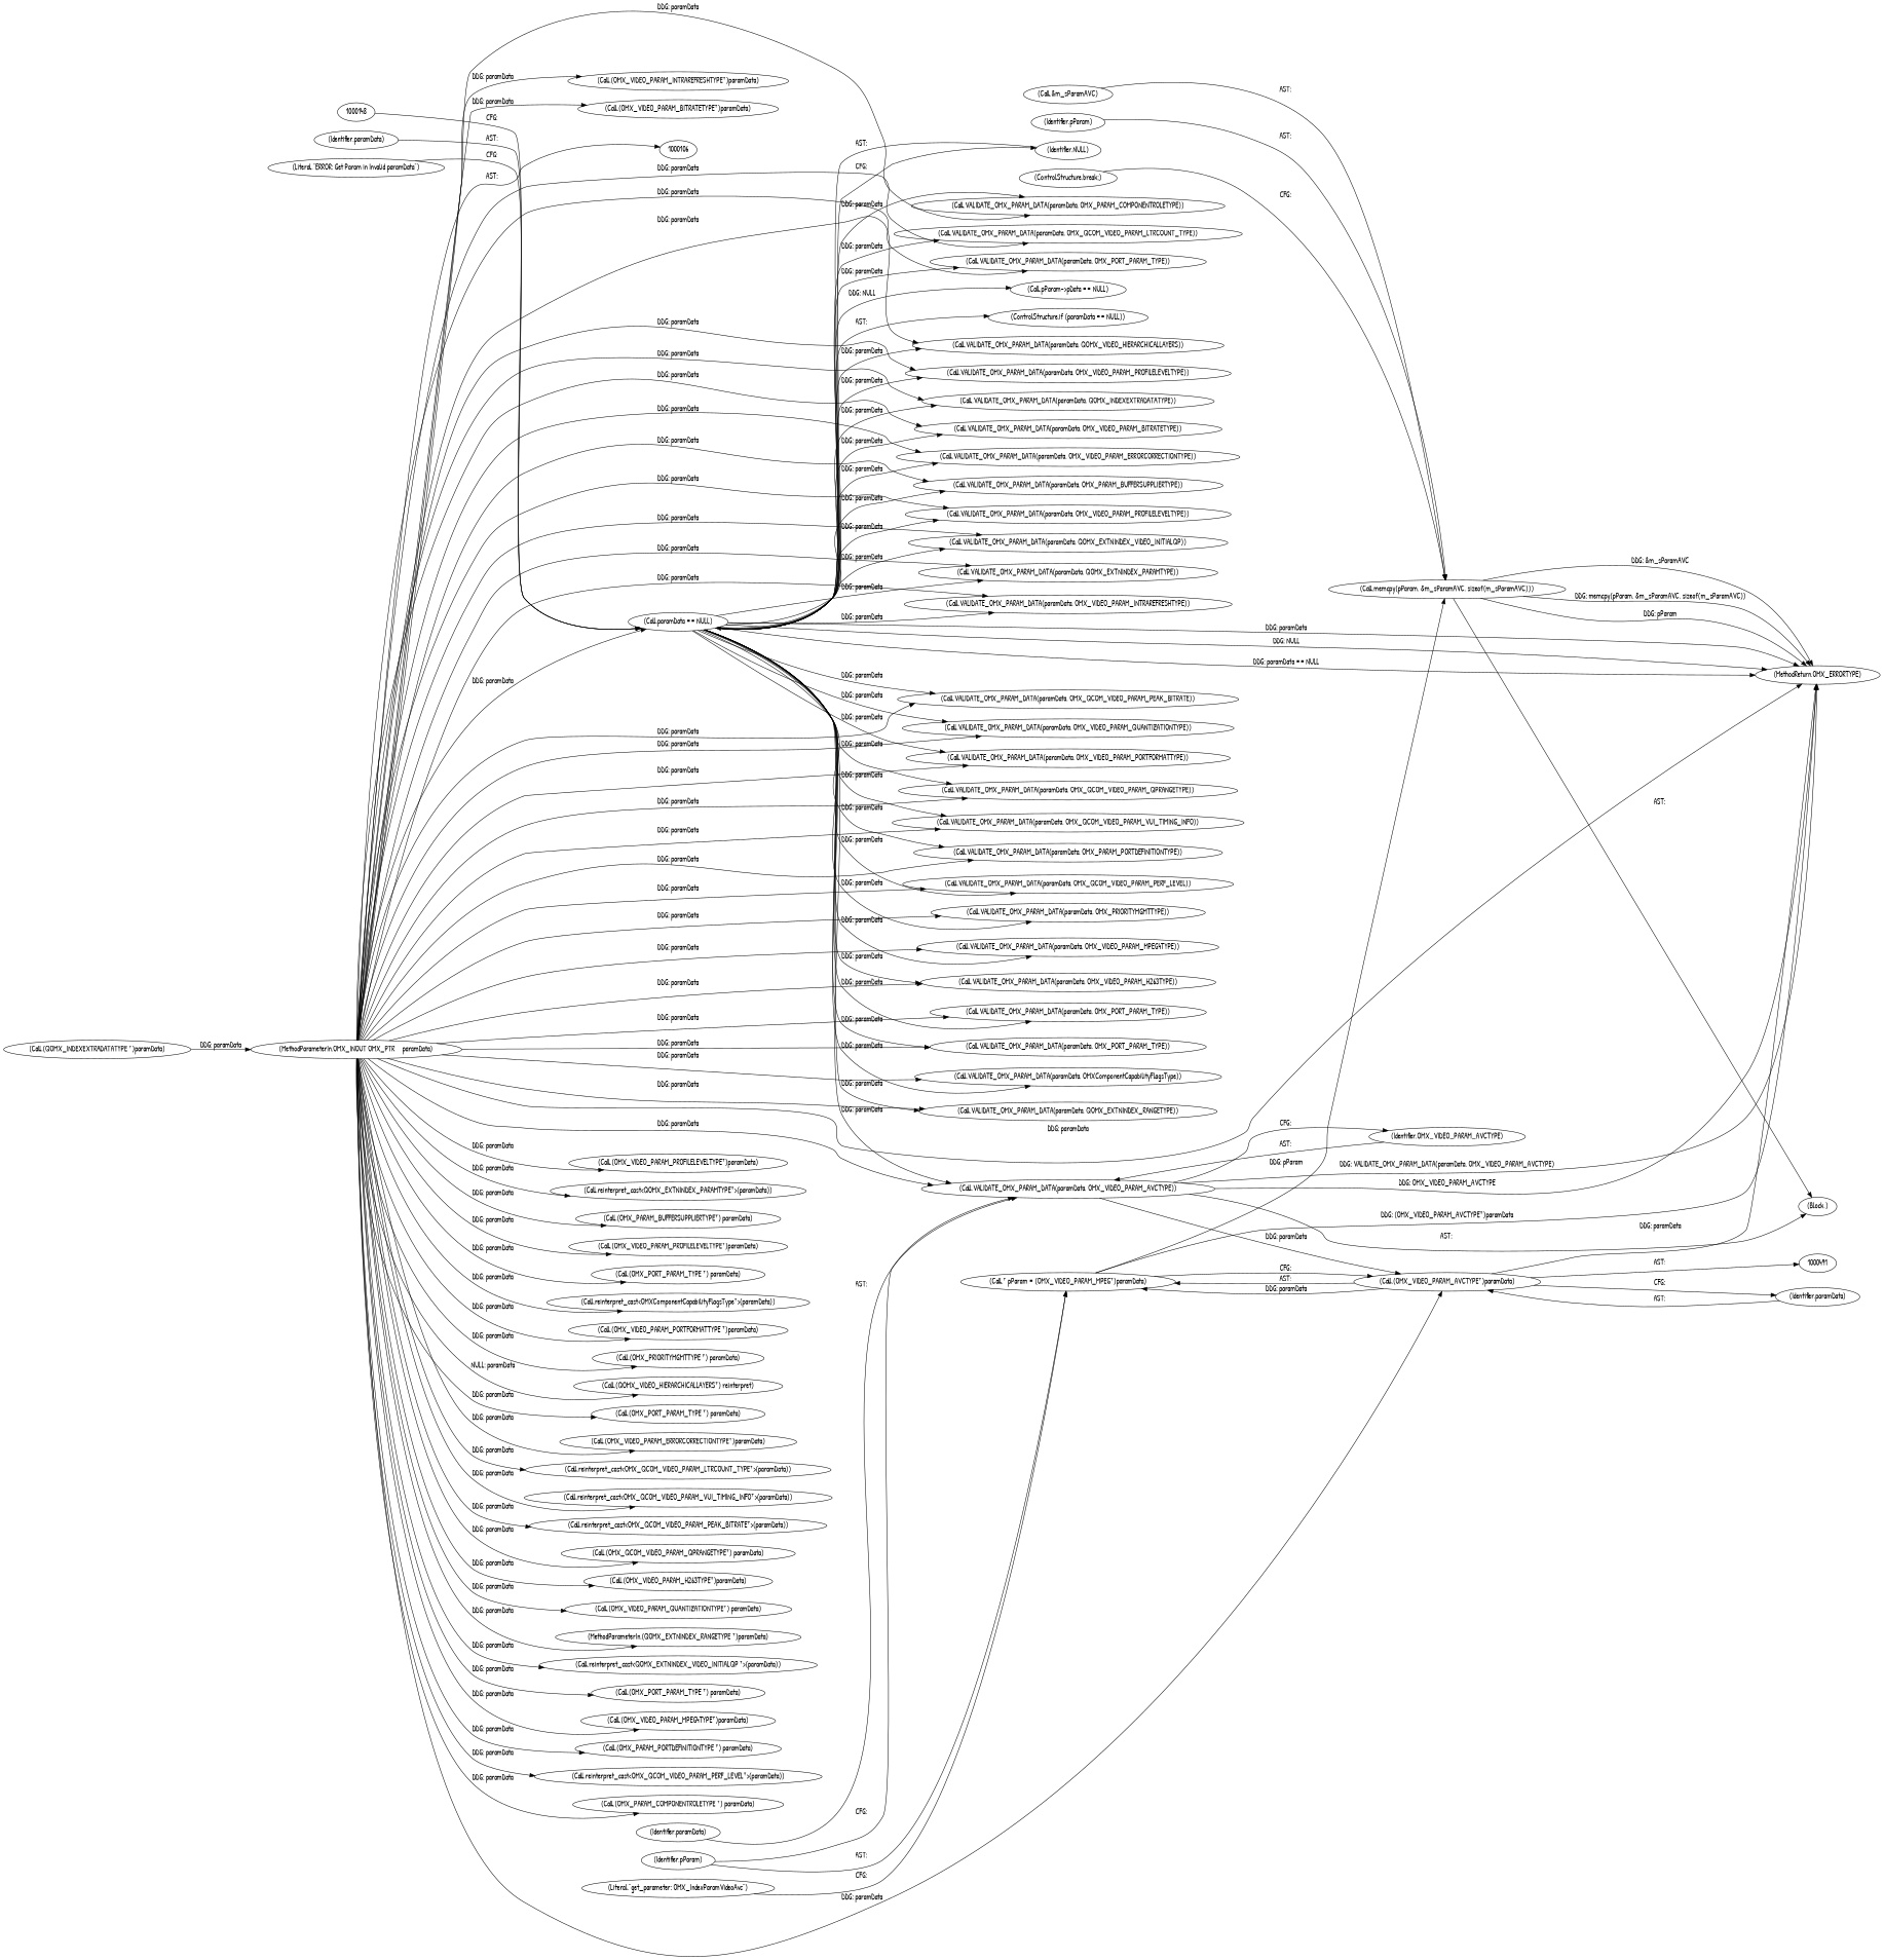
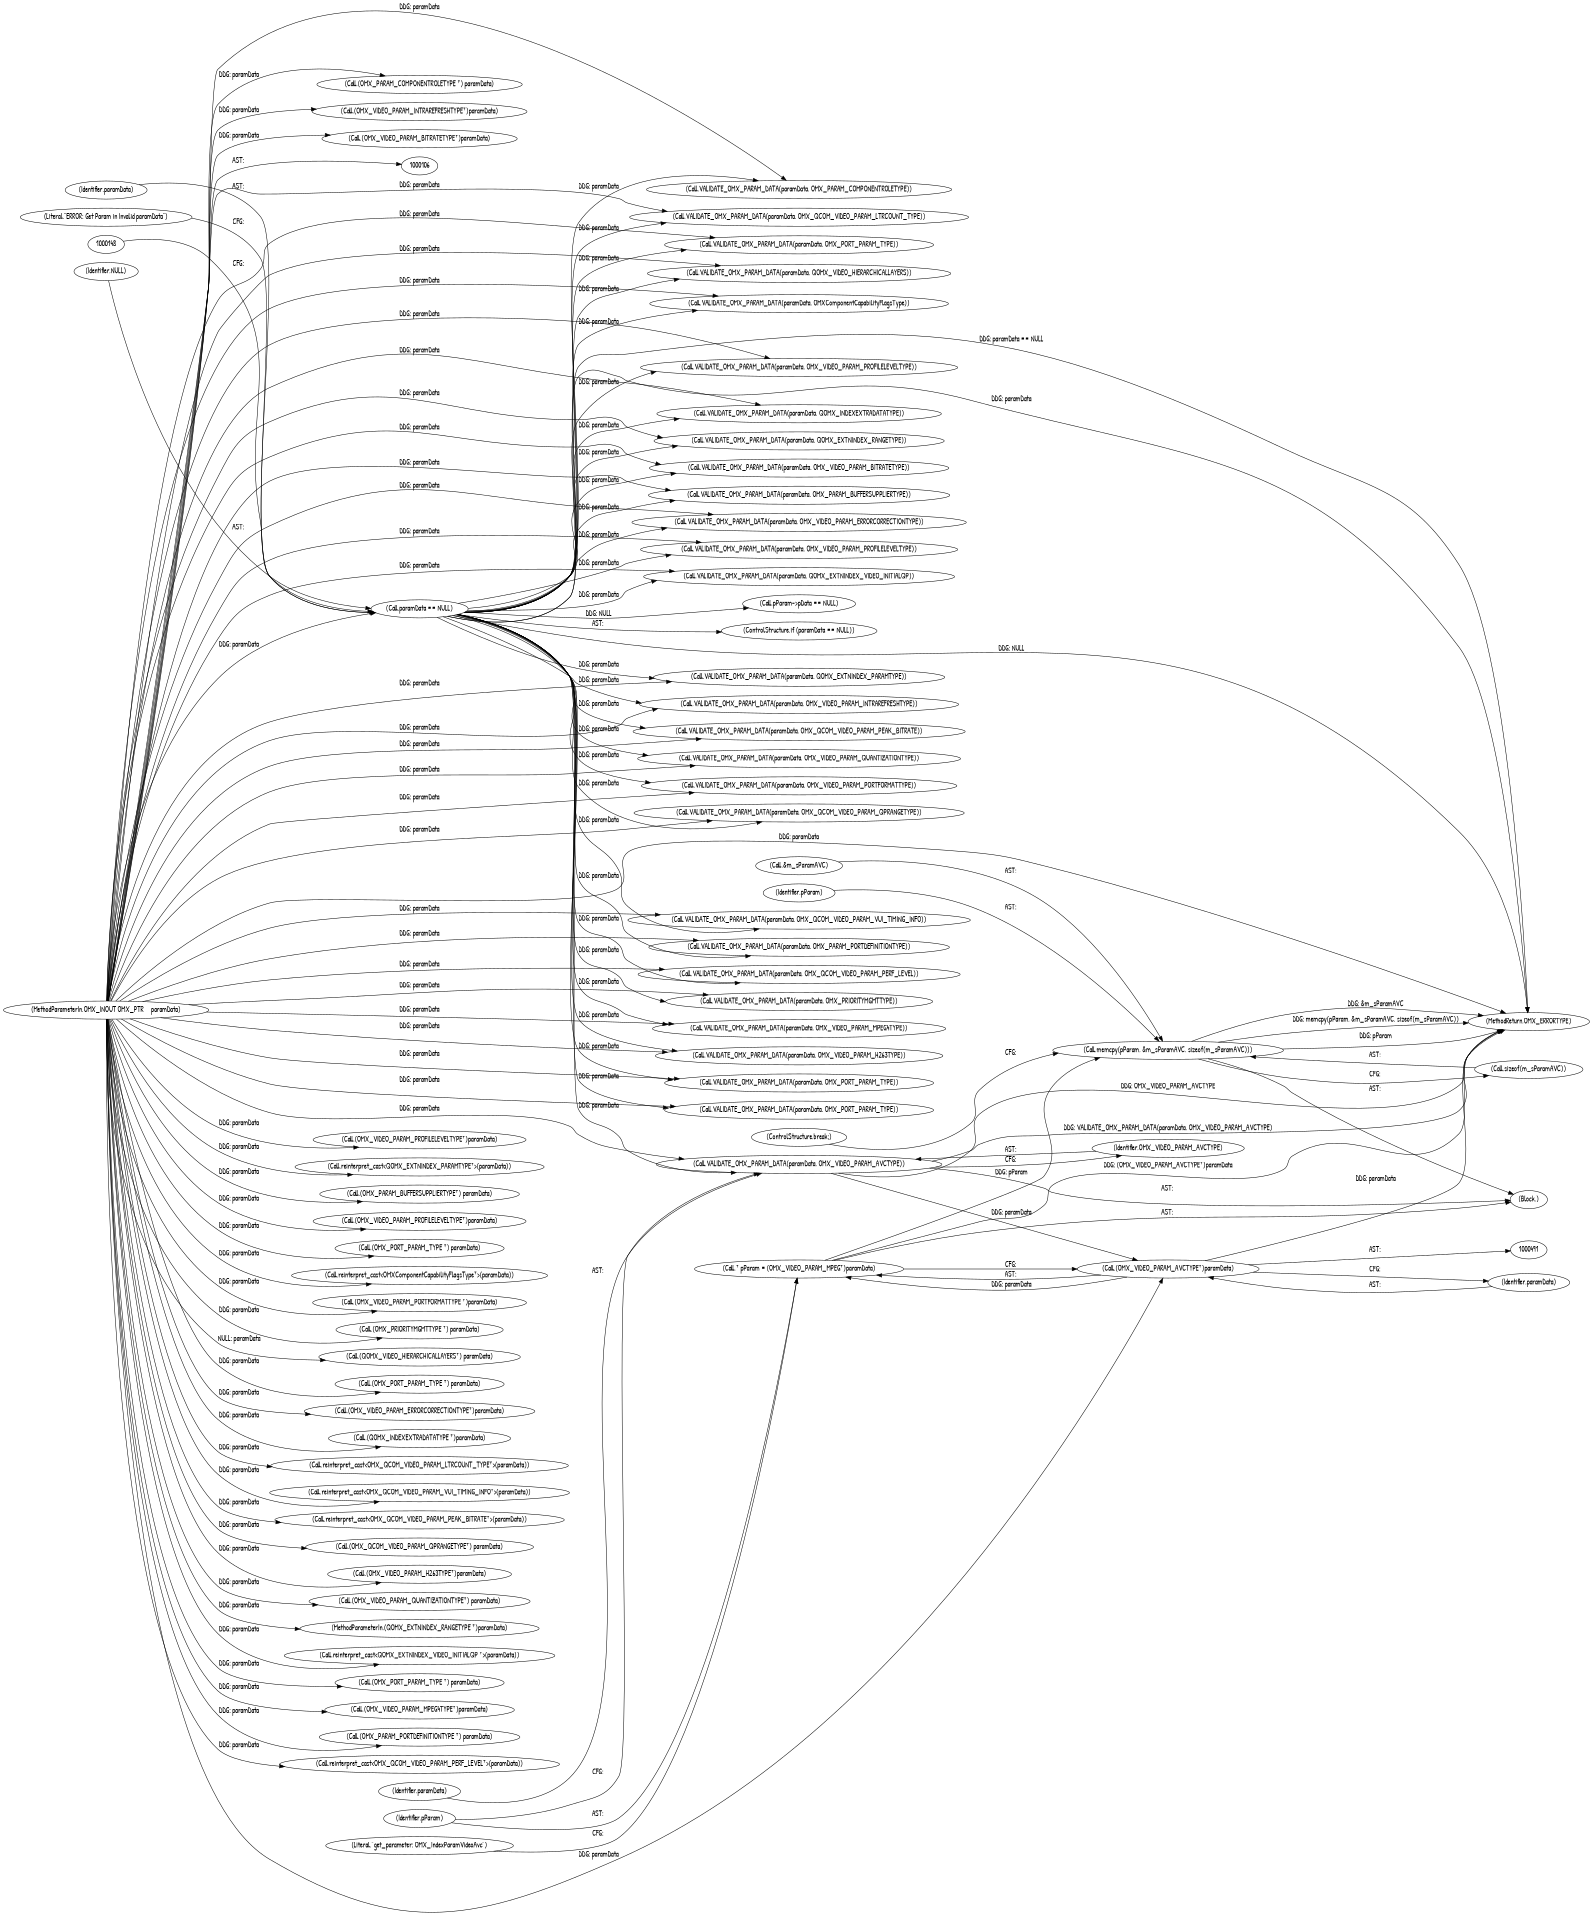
  digraph {
    fontname="Patrick Hand"
    rankdir=LR
    node [fontname="Patrick Hand"]
    edge [fontname="Patrick Hand"]
    n1 [label="(Call,memcpy(pParam, &m_sParamAVC, sizeof(m_sParamAVC)))"]
+   n2 [label="(Call,sizeof(m_sParamAVC))"]
    n3 [label="(MethodReturn,OMX_ERRORTYPE)"]
    n4 [label="(Block,)"]
    n5 [label="(Call,* pParam = (OMX_VIDEO_PARAM_MPEG*)paramData)"]
    n6 [label="(Call,(OMX_VIDEO_PARAM_AVCTYPE*)paramData)"]
    n7 [label="(Identifier,paramData)"]
    1000491
    n9 [label="(Call,VALIDATE_OMX_PARAM_DATA(paramData, OMX_VIDEO_PARAM_AVCTYPE))"]
    n10 [label="(Identifier,OMX_VIDEO_PARAM_AVCTYPE)"]
    n11 [label="(Call,paramData == NULL)"]
    n12 [label="(Call,VALIDATE_OMX_PARAM_DATA(paramData, OMX_PARAM_COMPONENTROLETYPE))"]
    n13 [label="(Call,VALIDATE_OMX_PARAM_DATA(paramData, OMX_QCOM_VIDEO_PARAM_LTRCOUNT_TYPE))"]
    n14 [label="(Call,pParam->pData == NULL)"]
    n15 [label="(Call,VALIDATE_OMX_PARAM_DATA(paramData, OMX_PORT_PARAM_TYPE))"]
    n16 [label="(Call,VALIDATE_OMX_PARAM_DATA(paramData, QOMX_VIDEO_HIERARCHICALLAYERS))"]
    n17 [label="(Call,VALIDATE_OMX_PARAM_DATA(paramData, OMX_VIDEO_PARAM_PROFILELEVELTYPE))"]
    n18 [label="(Call,VALIDATE_OMX_PARAM_DATA(paramData, QOMX_INDEXEXTRADATATYPE))"]
    n19 [label="(Call,VALIDATE_OMX_PARAM_DATA(paramData, OMX_PARAM_BUFFERSUPPLIERTYPE))"]
    n20 [label="(ControlStructure,if (paramData == NULL))"]
    n21 [label="(Call,VALIDATE_OMX_PARAM_DATA(paramData, OMX_VIDEO_PARAM_PROFILELEVELTYPE))"]
    n22 [label="(Call,VALIDATE_OMX_PARAM_DATA(paramData, QOMX_EXTNINDEX_PARAMTYPE))"]
    n23 [label="(Call,VALIDATE_OMX_PARAM_DATA(paramData, OMX_QCOM_VIDEO_PARAM_PEAK_BITRATE))"]
    n24 [label="(Call,VALIDATE_OMX_PARAM_DATA(paramData, OMX_VIDEO_PARAM_PORTFORMATTYPE))"]
    n25 [label="(Call,VALIDATE_OMX_PARAM_DATA(paramData, OMX_QCOM_VIDEO_PARAM_QPRANGETYPE))"]
    n26 [label="(Call,VALIDATE_OMX_PARAM_DATA(paramData, OMX_QCOM_VIDEO_PARAM_VUI_TIMING_INFO))"]
    n27 [label="(Call,VALIDATE_OMX_PARAM_DATA(paramData, OMX_PARAM_PORTDEFINITIONTYPE))"]
    n28 [label="(Call,VALIDATE_OMX_PARAM_DATA(paramData, OMX_QCOM_VIDEO_PARAM_PERF_LEVEL))"]
    n29 [label="(Call,VALIDATE_OMX_PARAM_DATA(paramData, OMX_PRIORITYMGMTTYPE))"]
    n30 [label="(Call,VALIDATE_OMX_PARAM_DATA(paramData, OMX_VIDEO_PARAM_MPEG4TYPE))"]
    n31 [label="(Call,VALIDATE_OMX_PARAM_DATA(paramData, OMX_VIDEO_PARAM_H263TYPE))"]
    n32 [label="(Call,VALIDATE_OMX_PARAM_DATA(paramData, OMX_PORT_PARAM_TYPE))"]
    n33 [label="(Call,VALIDATE_OMX_PARAM_DATA(paramData, OMX_PORT_PARAM_TYPE))"]
    n34 [label="(Call,VALIDATE_OMX_PARAM_DATA(paramData, OMXComponentCapabilityFlagsType))"]
    n35 [label="(Call,VALIDATE_OMX_PARAM_DATA(paramData, QOMX_EXTNINDEX_RANGETYPE))"]
    n36 [label="(Call,VALIDATE_OMX_PARAM_DATA(paramData, OMX_VIDEO_PARAM_BITRATETYPE))"]
    n37 [label="(Call,VALIDATE_OMX_PARAM_DATA(paramData, OMX_VIDEO_PARAM_ERRORCORRECTIONTYPE))"]
    n38 [label="(Identifier,NULL)"]
    n39 [label="(Call,VALIDATE_OMX_PARAM_DATA(paramData, QOMX_EXTNINDEX_VIDEO_INITIALQP))"]
    n40 [label="(Call,VALIDATE_OMX_PARAM_DATA(paramData, OMX_VIDEO_PARAM_INTRAREFRESHTYPE))"]
    n41 [label="(Call,VALIDATE_OMX_PARAM_DATA(paramData, OMX_VIDEO_PARAM_QUANTIZATIONTYPE))"]
    n42 [label="(MethodParameterIn,OMX_INOUT OMX_PTR     paramData)"]
    n43 [label="(Call,(OMX_VIDEO_PARAM_PROFILELEVELTYPE*)paramData)"]
    n44 [label="(Call,reinterpret_cast<QOMX_EXTNINDEX_PARAMTYPE*>(paramData))"]
    n45 [label="(Call,(OMX_PARAM_BUFFERSUPPLIERTYPE*) paramData)"]
    n46 [label="(Call,(OMX_VIDEO_PARAM_PROFILELEVELTYPE*)paramData)"]
    n47 [label="(Call,(OMX_PORT_PARAM_TYPE *) paramData)"]
    n48 [label="(Call,reinterpret_cast<OMXComponentCapabilityFlagsType*>(paramData))"]
    n49 [label="(Call,(OMX_VIDEO_PARAM_PORTFORMATTYPE *)paramData)"]
    n50 [label="(Call,(OMX_PRIORITYMGMTTYPE *) paramData)"]
-   n51 [label="(Call,(QOMX_VIDEO_HIERARCHICALLAYERS*) reinterpret)"]
+   n51 [label="(Call,(QOMX_VIDEO_HIERARCHICALLAYERS*) paramData)"]
    n52 [label="(Call,(OMX_PORT_PARAM_TYPE *) paramData)"]
    n53 [label="(Call,(OMX_VIDEO_PARAM_ERRORCORRECTIONTYPE*)paramData)"]
    n54 [label="(Call,(QOMX_INDEXEXTRADATATYPE *)paramData)"]
    n55 [label="(Call,reinterpret_cast<OMX_QCOM_VIDEO_PARAM_LTRCOUNT_TYPE*>(paramData))"]
    n56 [label="(Call,reinterpret_cast<OMX_QCOM_VIDEO_PARAM_VUI_TIMING_INFO*>(paramData))"]
    n57 [label="(Call,reinterpret_cast<OMX_QCOM_VIDEO_PARAM_PEAK_BITRATE*>(paramData))"]
    n58 [label="(Call,(OMX_QCOM_VIDEO_PARAM_QPRANGETYPE*) paramData)"]
    n59 [label="(Call,(OMX_VIDEO_PARAM_H263TYPE*)paramData)"]
    n60 [label="(Call,(OMX_VIDEO_PARAM_QUANTIZATIONTYPE*) paramData)"]
    n61 [label="(MethodParameterIn,(QOMX_EXTNINDEX_RANGETYPE *)paramData)"]
    n62 [label="(Call,reinterpret_cast<QOMX_EXTNINDEX_VIDEO_INITIALQP *>(paramData))"]
    n63 [label="(Call,(OMX_PORT_PARAM_TYPE *) paramData)"]
    n64 [label="(Call,(OMX_VIDEO_PARAM_MPEG4TYPE*)paramData)"]
    n65 [label="(Call,(OMX_PARAM_PORTDEFINITIONTYPE *) paramData)"]
    n66 [label="(Call,reinterpret_cast<OMX_QCOM_VIDEO_PARAM_PERF_LEVEL*>(paramData))"]
    n67 [label="(Call,(OMX_PARAM_COMPONENTROLETYPE *) paramData)"]
    n68 [label="(Call,(OMX_VIDEO_PARAM_INTRAREFRESHTYPE*)paramData)"]
    n69 [label="(Call,(OMX_VIDEO_PARAM_BITRATETYPE*)paramData)"]
    1000106
    n71 [label="(Literal,\"get_parameter: OMX_IndexParamVideoAvc\")"]
    n72 [label="(Identifier,paramData)"]
    n73 [label="(Call,&m_sParamAVC)"]
    n74 [label="(Identifier,pParam)"]
    n75 [label="(ControlStructure,break;)"]
    n76 [label="(Identifier,pParam)"]
    n77 [label="(Literal,\"ERROR: Get Param in Invalid paramData\")"]
    n78 [label="(Identifier,paramData)"]
    1000148
+   n1 -> n2 [label="CFG: "]
    n1 -> n3 [label="DDG: pParam"]
    n1 -> n3 [label="DDG: &m_sParamAVC"]
    n1 -> n3 [label="DDG: memcpy(pParam, &m_sParamAVC, sizeof(m_sParamAVC))"]
    n1 -> n4 [label="AST: "]
+   n2 -> n1 [label="AST: "]
    n5 -> n1 [label="DDG: pParam"]
    n5 -> n3 [label="DDG: (OMX_VIDEO_PARAM_AVCTYPE*)paramData"]
+   n5 -> n4 [label="AST: "]
    n5 -> n6 [label="CFG: "]
    n6 -> n3 [label="DDG: paramData"]
    n6 -> n5 [label="AST: "]
    n6 -> n5 [label="DDG: paramData"]
    n6 -> n7 [label="CFG: "]
    n6 -> 1000491 [label="AST: "]
    n7 -> n6 [label="AST: "]
    n9 -> n3 [label="DDG: OMX_VIDEO_PARAM_AVCTYPE"]
    n9 -> n3 [label="DDG: VALIDATE_OMX_PARAM_DATA(paramData, OMX_VIDEO_PARAM_AVCTYPE)"]
    n9 -> n4 [label="AST: "]
    n9 -> n6 [label="DDG: paramData"]
    n9 -> n10 [label="CFG: "]
    n10 -> n9 [label="AST: "]
    n11 -> n3 [label="DDG: paramData"]
    n11 -> n3 [label="DDG: NULL"]
    n11 -> n3 [label="DDG: paramData == NULL"]
    n11 -> n9 [label="DDG: paramData"]
    n11 -> n12 [label="DDG: paramData"]
    n11 -> n13 [label="DDG: paramData"]
    n11 -> n14 [label="DDG: NULL"]
    n11 -> n15 [label="DDG: paramData"]
    n11 -> n16 [label="DDG: paramData"]
    n11 -> n17 [label="DDG: paramData"]
    n11 -> n18 [label="DDG: paramData"]
    n11 -> n19 [label="DDG: paramData"]
    n11 -> n20 [label="AST: "]
    n11 -> n21 [label="DDG: paramData"]
    n11 -> n22 [label="DDG: paramData"]
    n11 -> n23 [label="DDG: paramData"]
    n11 -> n24 [label="DDG: paramData"]
    n11 -> n25 [label="DDG: paramData"]
    n11 -> n26 [label="DDG: paramData"]
    n11 -> n27 [label="DDG: paramData"]
    n11 -> n28 [label="DDG: paramData"]
    n11 -> n29 [label="DDG: paramData"]
    n11 -> n30 [label="DDG: paramData"]
    n11 -> n31 [label="DDG: paramData"]
    n11 -> n32 [label="DDG: paramData"]
    n11 -> n33 [label="DDG: paramData"]
    n11 -> n34 [label="DDG: paramData"]
    n11 -> n35 [label="DDG: paramData"]
    n11 -> n36 [label="DDG: paramData"]
    n11 -> n37 [label="DDG: paramData"]
-   n11 -> n38 [label="CFG: "]
    n11 -> n39 [label="DDG: paramData"]
    n11 -> n40 [label="DDG: paramData"]
    n11 -> n41 [label="DDG: paramData"]
    n38 -> n11 [label="AST: "]
    n42 -> n3 [label="DDG: paramData"]
    n42 -> n6 [label="DDG: paramData"]
    n42 -> n9 [label="DDG: paramData"]
    n42 -> n11 [label="DDG: paramData"]
    n42 -> n12 [label="DDG: paramData"]
    n42 -> n13 [label="DDG: paramData"]
    n42 -> n15 [label="DDG: paramData"]
    n42 -> n16 [label="DDG: paramData"]
    n42 -> n17 [label="DDG: paramData"]
    n42 -> n18 [label="DDG: paramData"]
    n42 -> n19 [label="DDG: paramData"]
    n42 -> n21 [label="DDG: paramData"]
    n42 -> n22 [label="DDG: paramData"]
    n42 -> n23 [label="DDG: paramData"]
    n42 -> n24 [label="DDG: paramData"]
    n42 -> n25 [label="DDG: paramData"]
    n42 -> n26 [label="DDG: paramData"]
    n42 -> n27 [label="DDG: paramData"]
    n42 -> n28 [label="DDG: paramData"]
    n42 -> n29 [label="DDG: paramData"]
    n42 -> n30 [label="DDG: paramData"]
    n42 -> n31 [label="DDG: paramData"]
    n42 -> n32 [label="DDG: paramData"]
    n42 -> n33 [label="DDG: paramData"]
    n42 -> n34 [label="DDG: paramData"]
    n42 -> n35 [label="DDG: paramData"]
    n42 -> n36 [label="DDG: paramData"]
    n42 -> n37 [label="DDG: paramData"]
    n42 -> n39 [label="DDG: paramData"]
    n42 -> n40 [label="DDG: paramData"]
    n42 -> n41 [label="DDG: paramData"]
    n42 -> n43 [label="DDG: paramData"]
    n42 -> n44 [label="DDG: paramData"]
    n42 -> n45 [label="DDG: paramData"]
    n42 -> n46 [label="DDG: paramData"]
    n42 -> n47 [label="DDG: paramData"]
    n42 -> n48 [label="DDG: paramData"]
    n42 -> n49 [label="DDG: paramData"]
    n42 -> n50 [label="DDG: paramData"]
    n42 -> n51 [label="NULL: paramData"]
    n42 -> n52 [label="DDG: paramData"]
    n42 -> n53 [label="DDG: paramData"]
-   n54 -> n42 [label="DDG: paramData"]
+   n42 -> n54 [label="DDG: paramData"]
    n42 -> n55 [label="DDG: paramData"]
    n42 -> n56 [label="DDG: paramData"]
    n42 -> n57 [label="DDG: paramData"]
    n42 -> n58 [label="DDG: paramData"]
    n42 -> n59 [label="DDG: paramData"]
    n42 -> n60 [label="DDG: paramData"]
    n42 -> n61 [label="DDG: paramData"]
    n42 -> n62 [label="DDG: paramData"]
    n42 -> n63 [label="DDG: paramData"]
    n42 -> n64 [label="DDG: paramData"]
    n42 -> n65 [label="DDG: paramData"]
    n42 -> n66 [label="DDG: paramData"]
    n42 -> n67 [label="DDG: paramData"]
    n42 -> n68 [label="DDG: paramData"]
    n42 -> n69 [label="DDG: paramData"]
    n42 -> 1000106 [label="AST: "]
    n71 -> n5 [label="CFG: "]
    n72 -> n11 [label="AST: "]
    n73 -> n1 [label="AST: "]
    n74 -> n1 [label="AST: "]
    n75 -> n1 [label="CFG: "]
    n76 -> n5 [label="AST: "]
    n76 -> n9 [label="CFG: "]
    n77 -> n11 [label="CFG: "]
    n78 -> n9 [label="AST: "]
    1000148 -> n11 [label="CFG: "]
  }
